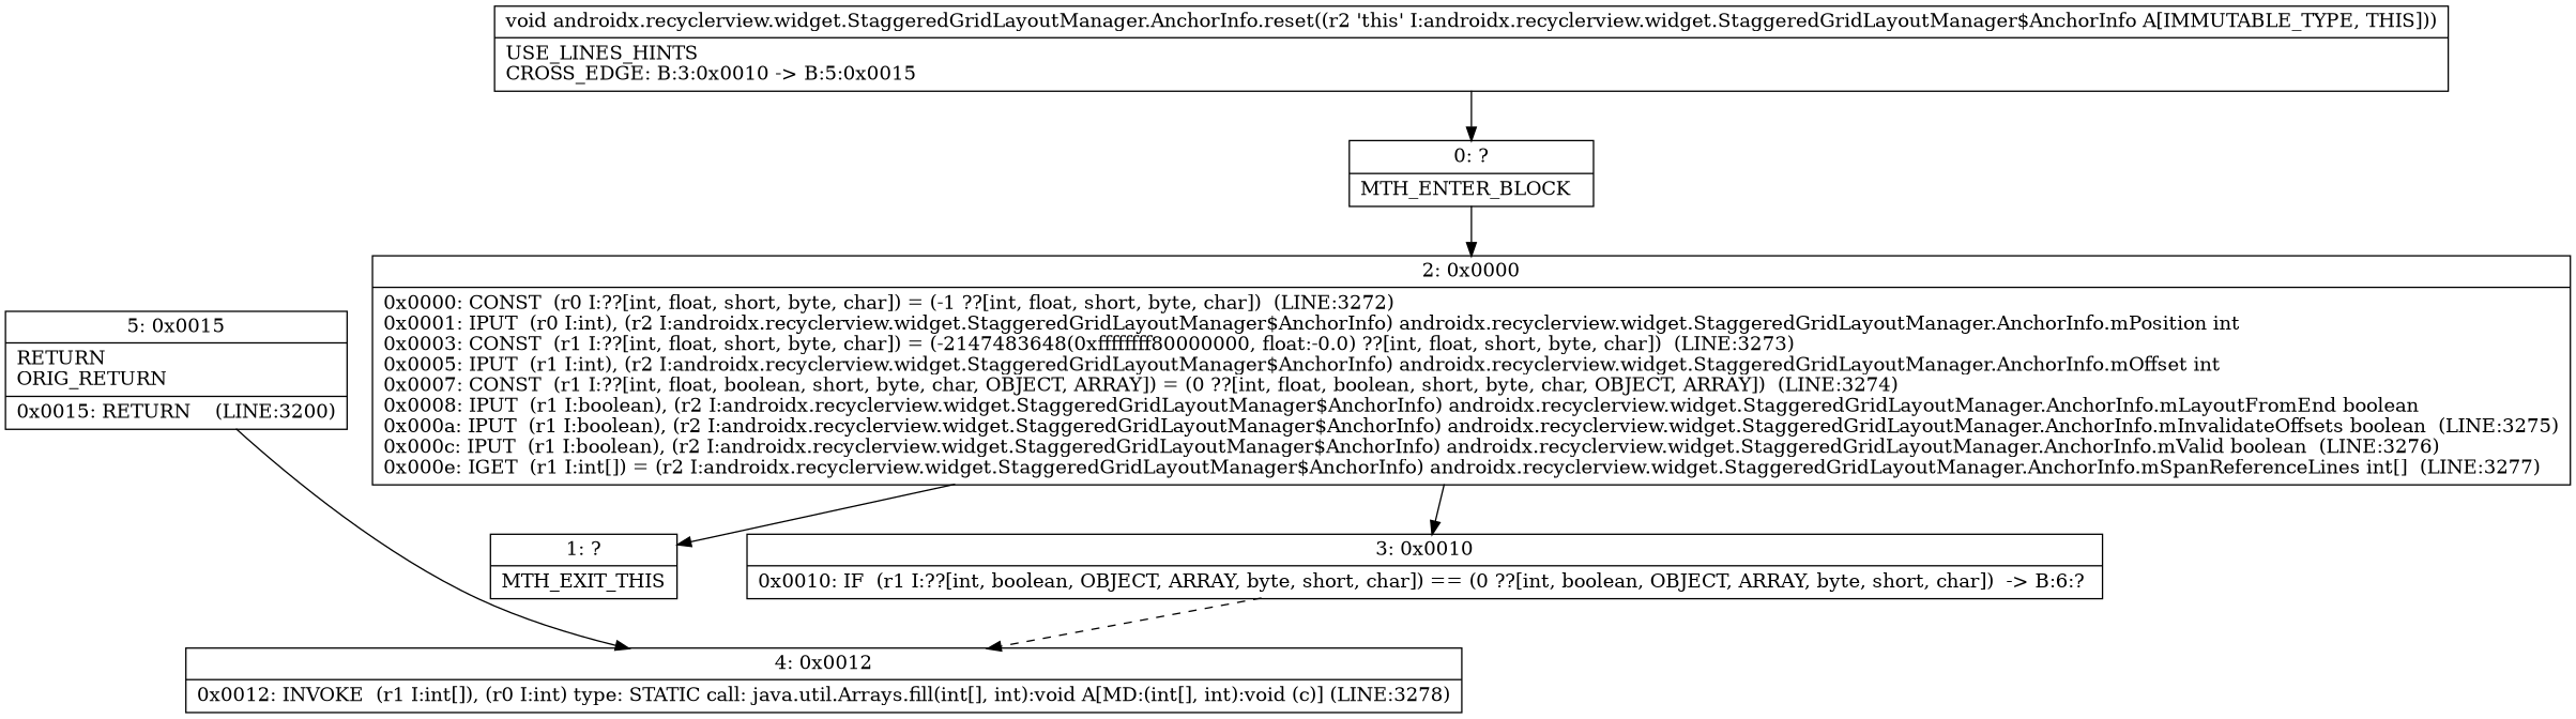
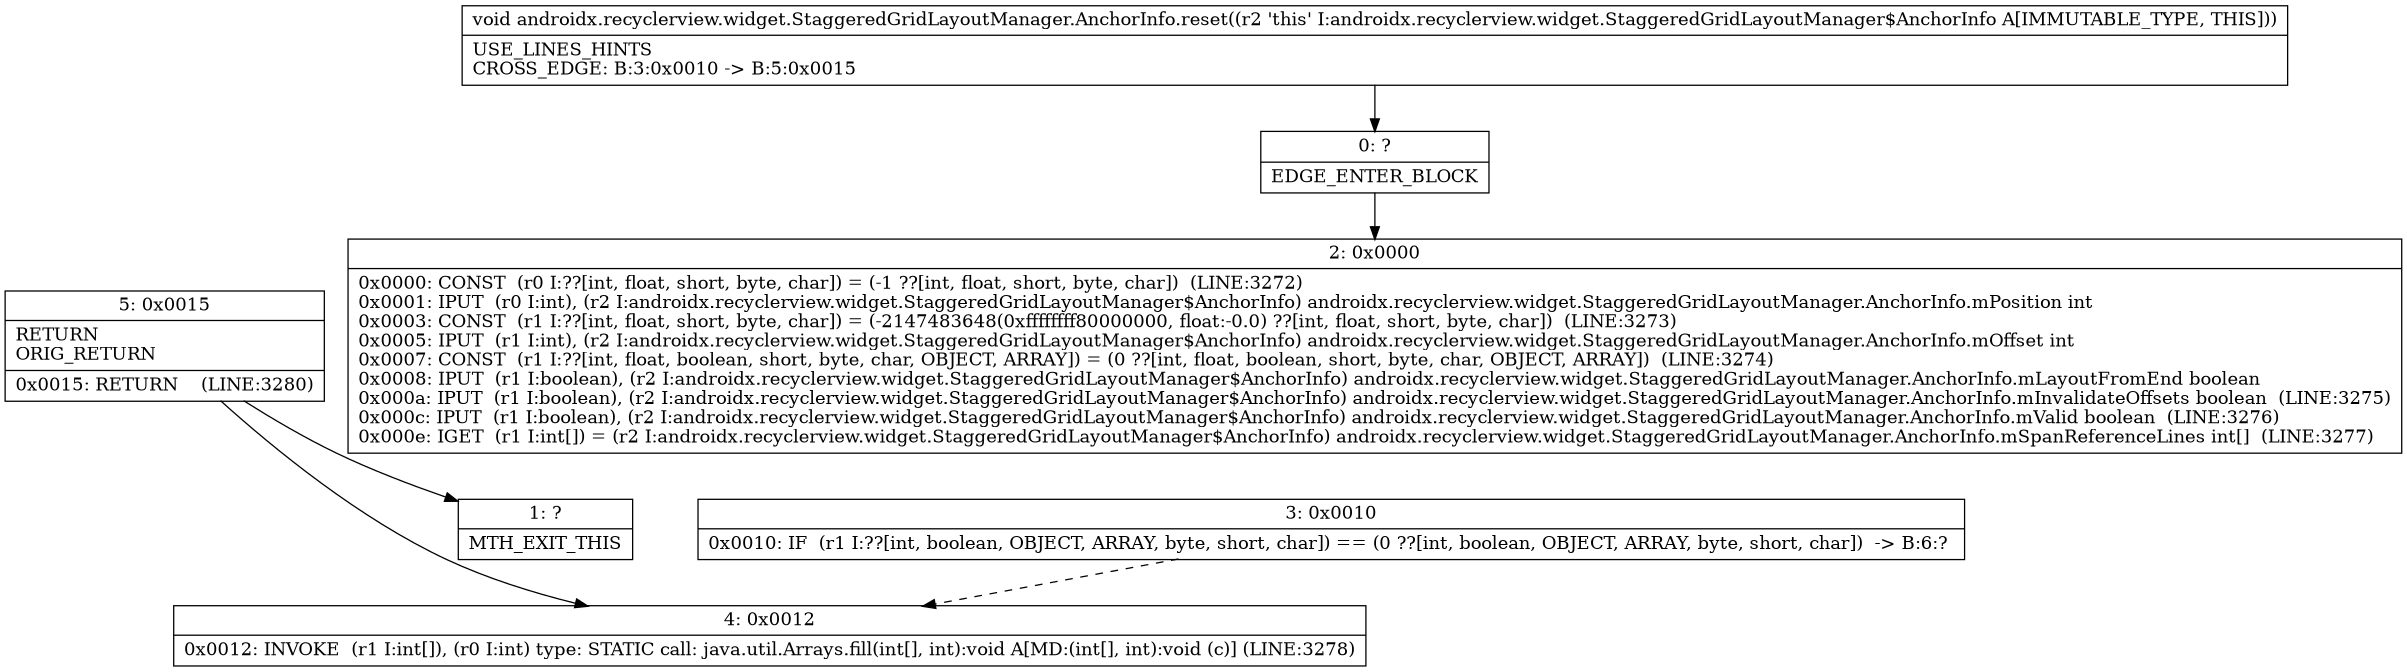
  digraph {
    node [shape=record]
-   n1 [label="{0\:\ ?|MTH_ENTER_BLOCK\l}"]
+   n1 [label="{0\:\ ?|EDGE_ENTER_BLOCK\l}"]
    n2 [label="{2\:\ 0x0000|0x0000: CONST  (r0 I:??[int, float, short, byte, char]) = (\-1 ??[int, float, short, byte, char])  (LINE:3272)\l0x0001: IPUT  (r0 I:int), (r2 I:androidx.recyclerview.widget.StaggeredGridLayoutManager$AnchorInfo) androidx.recyclerview.widget.StaggeredGridLayoutManager.AnchorInfo.mPosition int \l0x0003: CONST  (r1 I:??[int, float, short, byte, char]) = (\-2147483648(0xffffffff80000000, float:\-0.0) ??[int, float, short, byte, char])  (LINE:3273)\l0x0005: IPUT  (r1 I:int), (r2 I:androidx.recyclerview.widget.StaggeredGridLayoutManager$AnchorInfo) androidx.recyclerview.widget.StaggeredGridLayoutManager.AnchorInfo.mOffset int \l0x0007: CONST  (r1 I:??[int, float, boolean, short, byte, char, OBJECT, ARRAY]) = (0 ??[int, float, boolean, short, byte, char, OBJECT, ARRAY])  (LINE:3274)\l0x0008: IPUT  (r1 I:boolean), (r2 I:androidx.recyclerview.widget.StaggeredGridLayoutManager$AnchorInfo) androidx.recyclerview.widget.StaggeredGridLayoutManager.AnchorInfo.mLayoutFromEnd boolean \l0x000a: IPUT  (r1 I:boolean), (r2 I:androidx.recyclerview.widget.StaggeredGridLayoutManager$AnchorInfo) androidx.recyclerview.widget.StaggeredGridLayoutManager.AnchorInfo.mInvalidateOffsets boolean  (LINE:3275)\l0x000c: IPUT  (r1 I:boolean), (r2 I:androidx.recyclerview.widget.StaggeredGridLayoutManager$AnchorInfo) androidx.recyclerview.widget.StaggeredGridLayoutManager.AnchorInfo.mValid boolean  (LINE:3276)\l0x000e: IGET  (r1 I:int[]) = (r2 I:androidx.recyclerview.widget.StaggeredGridLayoutManager$AnchorInfo) androidx.recyclerview.widget.StaggeredGridLayoutManager.AnchorInfo.mSpanReferenceLines int[]  (LINE:3277)\l}"]
    n3 [label="{3\:\ 0x0010|0x0010: IF  (r1 I:??[int, boolean, OBJECT, ARRAY, byte, short, char]) == (0 ??[int, boolean, OBJECT, ARRAY, byte, short, char])  \-\> B:6:? \l}"]
    n4 [label="{4\:\ 0x0012|0x0012: INVOKE  (r1 I:int[]), (r0 I:int) type: STATIC call: java.util.Arrays.fill(int[], int):void A[MD:(int[], int):void (c)] (LINE:3278)\l}"]
-   n5 [label="{5\:\ 0x0015|RETURN\lORIG_RETURN\l|0x0015: RETURN    (LINE:3200)\l}"]
+   n5 [label="{5\:\ 0x0015|RETURN\lORIG_RETURN\l|0x0015: RETURN    (LINE:3280)\l}"]
    n6 [label="{1\:\ ?|MTH_EXIT_THIS\l}"]
    n7 [label="{void androidx.recyclerview.widget.StaggeredGridLayoutManager.AnchorInfo.reset((r2 'this' I:androidx.recyclerview.widget.StaggeredGridLayoutManager$AnchorInfo A[IMMUTABLE_TYPE, THIS]))  | USE_LINES_HINTS\lCROSS_EDGE: B:3:0x0010 \-\> B:5:0x0015\l}"]
    n1 -> n2
-   n2 -> n3
    n3 -> n4 [style=dashed]
    n5 -> n4
-   n2 -> n6
+   n5 -> n6
    n7 -> n1
  }
